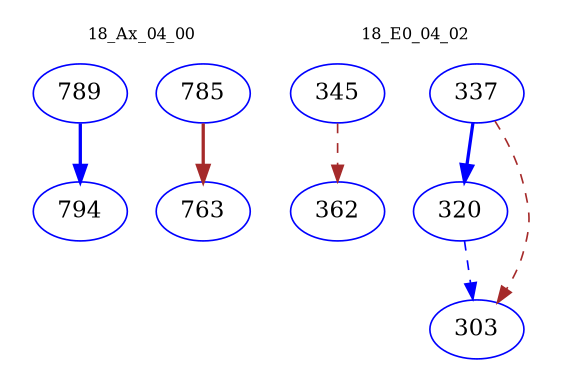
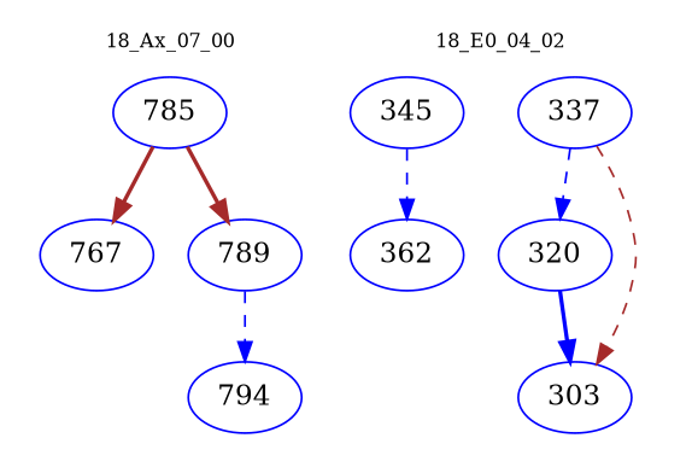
  digraph {
    node [color=blue]
    edge [color=blue style=dashed]
    n1 [label=785]
-   n2 [label=763]
+   n2 [label=767]
    n3 [label=789]
    n4 [label=794]
    n5 [label=337]
    n6 [label=320]
    n7 [label=345]
    n8 [label=303]
    n9 [label=362]
    subgraph cluster_1 {
      color=white
      fontsize=10
-     label="18_Ax_04_00"
+     label="18_Ax_07_00"
      n1
      n2
      n3
      n4
    }
    subgraph cluster_2 {
      color=white
      fontsize=10
      label="18_E0_04_02"
      n5
      n6
      n7
      n8
      n9
    }
    n1 -> n2 [color=brown style=bold]
-   n3 -> n4 [style=bold]
-   n5 -> n6 [style=bold]
+   n1 -> n3 [color=brown style=bold]
+   n3 -> n4
+   n5 -> n6
    n5 -> n8 [color=brown]
-   n6 -> n8
-   n7 -> n9 [color=brown]
+   n6 -> n8 [style=bold]
+   n7 -> n9
  }
